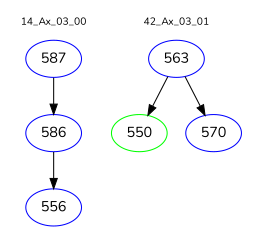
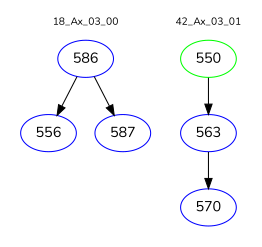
  digraph {
    fontname=Nunito
    node [color=blue fontname=Nunito]
    edge [color=black fontname=Nunito]
    n1 [label=586]
    n2 [label=556]
    n3 [label=587]
    n4 [label=563]
    n5 [color=green label=550]
    n6 [label=570]
    subgraph cluster_1 {
      color=white
      fontsize=10
-     label="14_Ax_03_00"
+     label="18_Ax_03_00"
      n1
      n2
      n3
    }
    subgraph cluster_2 {
      color=white
      fontsize=10
      label="42_Ax_03_01"
      n4
      n5
      n6
    }
    n1 -> n2
-   n3 -> n1
-   n4 -> n5
+   n1 -> n3
+   n5 -> n4
    n4 -> n6
  }
